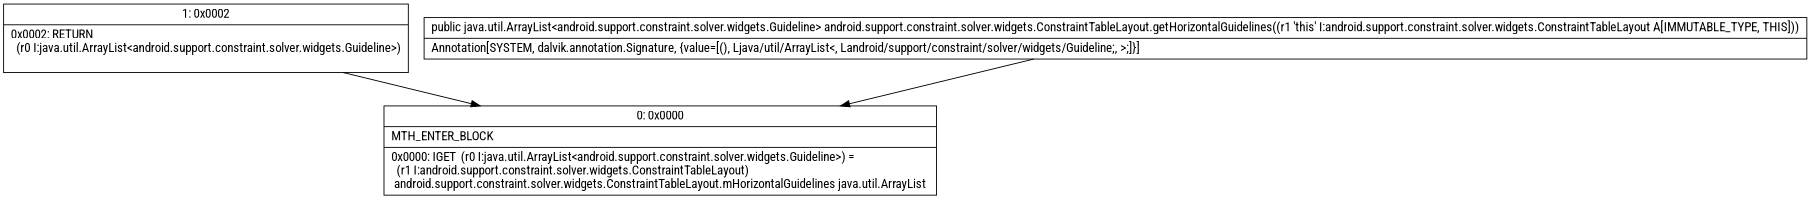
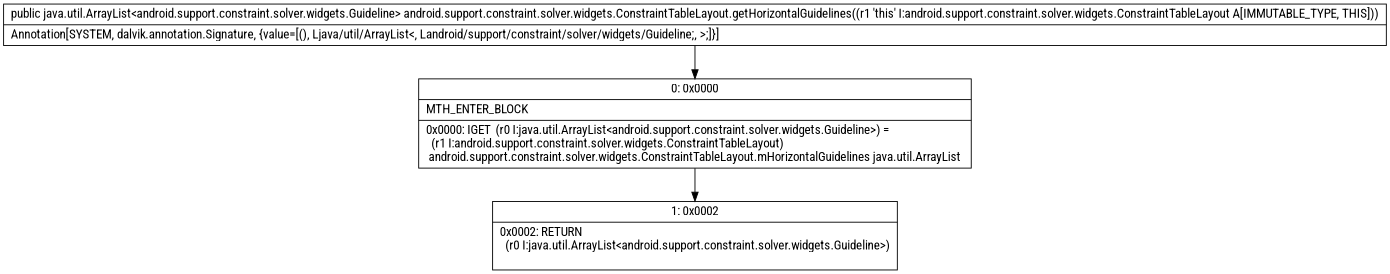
  digraph {
    fontname="Roboto Condensed"
    node [shape=record fontname="Roboto Condensed"]
    edge [fontname="Roboto Condensed"]
    n1 [label="{0\:\ 0x0000|MTH_ENTER_BLOCK\l|0x0000: IGET  (r0 I:java.util.ArrayList\<android.support.constraint.solver.widgets.Guideline\>) = \l  (r1 I:android.support.constraint.solver.widgets.ConstraintTableLayout)\l android.support.constraint.solver.widgets.ConstraintTableLayout.mHorizontalGuidelines java.util.ArrayList \l}"]
    n2 [label="{1\:\ 0x0002|0x0002: RETURN  \l  (r0 I:java.util.ArrayList\<android.support.constraint.solver.widgets.Guideline\>)\l \l}"]
    n3 [label="{public java.util.ArrayList\<android.support.constraint.solver.widgets.Guideline\> android.support.constraint.solver.widgets.ConstraintTableLayout.getHorizontalGuidelines((r1 'this' I:android.support.constraint.solver.widgets.ConstraintTableLayout A[IMMUTABLE_TYPE, THIS]))  | Annotation[SYSTEM, dalvik.annotation.Signature, \{value=[(), Ljava\/util\/ArrayList\<, Landroid\/support\/constraint\/solver\/widgets\/Guideline;, \>;]\}]\l}"]
-   n2 -> n1
+   n1 -> n2
    n3 -> n1
  }
